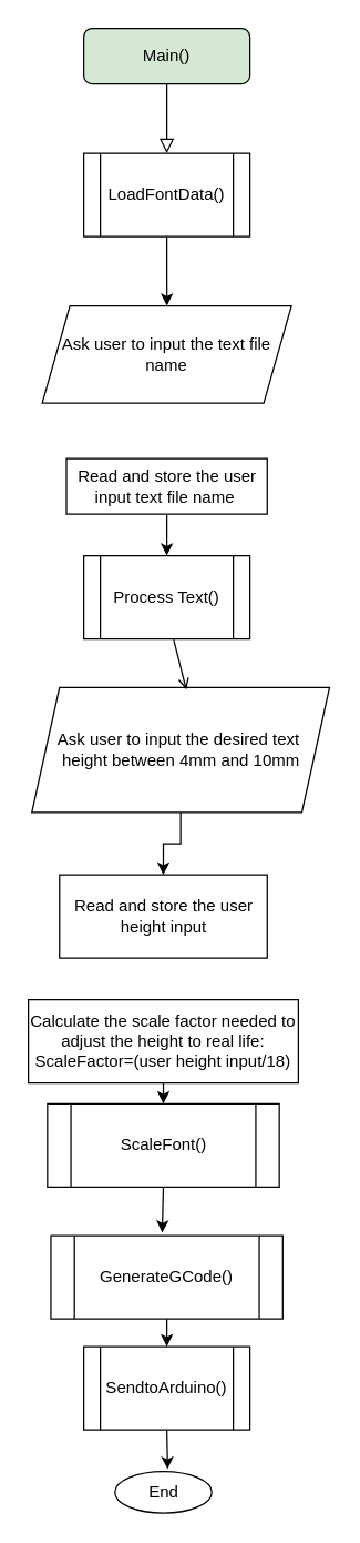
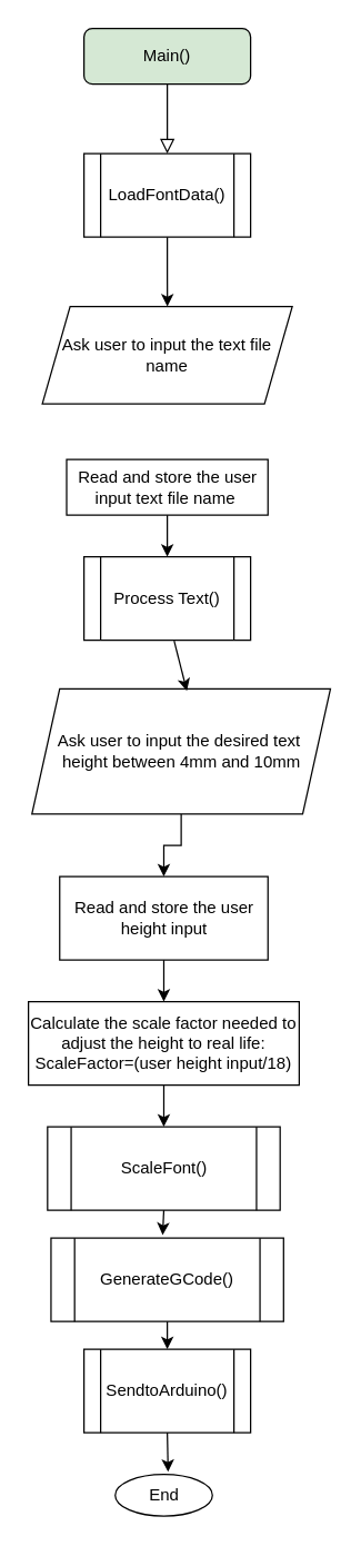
  <mxCell id="0" />
  <mxCell id="1" parent="0" />
  <mxCell id="2" value="" style="rounded=0;html=1;jettySize=auto;orthogonalLoop=1;fontSize=11;endArrow=block;endFill=0;endSize=8;strokeWidth=1;shadow=0;labelBackgroundColor=none;edgeStyle=orthogonalEdgeStyle;" parent="1" source="3" edge="1"><mxGeometry relative="1" as="geometry"><mxPoint x="120" y="110" as="targetPoint" /></mxGeometry></mxCell>
  <mxCell id="3" value="Main()" style="rounded=1;whiteSpace=wrap;html=1;fontSize=12;glass=0;strokeWidth=1;shadow=0;fillColor=#d5e8d4;" parent="1" vertex="1"><mxGeometry x="60" y="20" width="120" height="40" as="geometry" /></mxCell>
  <mxCell id="4" value="Read and store the user input text file name&amp;nbsp;" style="rounded=0;whiteSpace=wrap;html=1;fontSize=12;glass=0;strokeWidth=1;shadow=0;" parent="1" vertex="1"><mxGeometry x="47.5" y="330" width="145" height="40" as="geometry" /></mxCell>
  <mxCell id="5" style="edgeStyle=orthogonalEdgeStyle;rounded=0;orthogonalLoop=1;jettySize=auto;html=1;exitX=0.5;exitY=1;exitDx=0;exitDy=0;" parent="1" source="6" edge="1"><mxGeometry relative="1" as="geometry"><mxPoint x="120.069" y="220" as="targetPoint" /></mxGeometry></mxCell>
  <mxCell id="6" value="LoadFontData()" style="shape=process;whiteSpace=wrap;html=1;backgroundOutline=1;" parent="1" vertex="1"><mxGeometry x="60" y="110" width="120" height="60" as="geometry" /></mxCell>
  <mxCell id="7" value="Ask user to input the text file name" style="shape=parallelogram;perimeter=parallelogramPerimeter;whiteSpace=wrap;html=1;fixedSize=1;" parent="1" vertex="1"><mxGeometry x="30" y="220" width="180" height="70" as="geometry" /></mxCell>
  <mxCell id="8" style="edgeStyle=orthogonalEdgeStyle;rounded=0;orthogonalLoop=1;jettySize=auto;html=1;exitX=0.5;exitY=1;exitDx=0;exitDy=0;entryX=0.5;entryY=0;entryDx=0;entryDy=0;" parent="1" source="9" target="11" edge="1"><mxGeometry relative="1" as="geometry" /></mxCell>
  <mxCell id="9" value="Ask user to input the desired text&amp;nbsp; height between 4mm and 10mm" style="shape=parallelogram;perimeter=parallelogramPerimeter;whiteSpace=wrap;html=1;fixedSize=1;" parent="1" vertex="1"><mxGeometry x="22.5" y="495" width="215" height="90" as="geometry" /></mxCell>
+ <mxCell id="10" style="edgeStyle=orthogonalEdgeStyle;rounded=0;orthogonalLoop=1;jettySize=auto;html=1;exitX=0.5;exitY=1;exitDx=0;exitDy=0;entryX=0.5;entryY=0;entryDx=0;entryDy=0;" parent="1" source="11" target="13" edge="1"><mxGeometry relative="1" as="geometry" /></mxCell>
  <mxCell id="11" value="Read and store the user height input" style="rounded=0;whiteSpace=wrap;html=1;" parent="1" vertex="1"><mxGeometry x="42.5" y="630" width="150" height="60" as="geometry" /></mxCell>
  <mxCell id="12" style="edgeStyle=orthogonalEdgeStyle;rounded=0;orthogonalLoop=1;jettySize=auto;html=1;exitX=0.5;exitY=1;exitDx=0;exitDy=0;entryX=0.5;entryY=0;entryDx=0;entryDy=0;" parent="1" source="13" target="14" edge="1"><mxGeometry relative="1" as="geometry" /></mxCell>
  <mxCell id="13" value="Calculate the scale factor needed to adjust the height to real life:&lt;div&gt;ScaleFactor=(user height input/18)&lt;/div&gt;" style="rounded=0;whiteSpace=wrap;html=1;" parent="1" vertex="1"><mxGeometry x="20" y="720" width="195" height="60" as="geometry" /></mxCell>
- <mxCell id="14" value="ScaleFont()" style="shape=process;whiteSpace=wrap;html=1;backgroundOutline=1;" parent="1" vertex="1"><mxGeometry x="33.75" y="795" width="167.5" height="60" as="geometry" /></mxCell>
+ <mxCell id="14" value="ScaleFont()" style="shape=process;whiteSpace=wrap;html=1;backgroundOutline=1;" parent="1" vertex="1"><mxGeometry x="33.75" y="810" width="167.5" height="60" as="geometry" /></mxCell>
  <mxCell id="15" value="SendtoArduino()" style="shape=process;whiteSpace=wrap;html=1;backgroundOutline=1;" parent="1" vertex="1"><mxGeometry x="60" y="970" width="120" height="60" as="geometry" /></mxCell>
  <mxCell id="16" value="GenerateGCode()" style="shape=process;whiteSpace=wrap;html=1;backgroundOutline=1;" parent="1" vertex="1"><mxGeometry x="36.25" y="890" width="167.5" height="60" as="geometry" /></mxCell>
  <mxCell id="17" value="Process Text()" style="shape=process;whiteSpace=wrap;html=1;backgroundOutline=1;" parent="1" vertex="1"><mxGeometry x="60" y="400" width="120" height="60" as="geometry" /></mxCell>
  <mxCell id="18" value="" style="endArrow=classic;html=1;rounded=0;exitX=0.5;exitY=1;exitDx=0;exitDy=0;entryX=0.5;entryY=0;entryDx=0;entryDy=0;" parent="1" source="4" target="17" edge="1"><mxGeometry width="50" height="50" relative="1" as="geometry"><mxPoint x="200" y="420" as="sourcePoint" /><mxPoint x="250" y="370" as="targetPoint" /></mxGeometry></mxCell>
  <mxCell id="19" value="End" style="ellipse;whiteSpace=wrap;html=1;" parent="1" vertex="1"><mxGeometry x="82.5" y="1060" width="70" height="30" as="geometry" /></mxCell>
  <mxCell id="20" value="" style="endArrow=classic;html=1;rounded=0;exitX=0.5;exitY=1;exitDx=0;exitDy=0;entryX=0.544;entryY=-0.06;entryDx=0;entryDy=0;entryPerimeter=0;" parent="1" source="15" target="19" edge="1"><mxGeometry width="50" height="50" relative="1" as="geometry"><mxPoint x="180" y="1040" as="sourcePoint" /><mxPoint x="230" y="990" as="targetPoint" /></mxGeometry></mxCell>
  <mxCell id="21" value="" style="endArrow=classic;html=1;rounded=0;exitX=0.5;exitY=1;exitDx=0;exitDy=0;entryX=0.5;entryY=0;entryDx=0;entryDy=0;" parent="1" source="16" target="15" edge="1"><mxGeometry width="50" height="50" relative="1" as="geometry"><mxPoint x="180" y="1040" as="sourcePoint" /><mxPoint x="230" y="990" as="targetPoint" /></mxGeometry></mxCell>
  <mxCell id="22" value="" style="endArrow=classic;html=1;rounded=0;exitX=0.5;exitY=1;exitDx=0;exitDy=0;entryX=0.48;entryY=-0.036;entryDx=0;entryDy=0;entryPerimeter=0;" parent="1" source="14" target="16" edge="1"><mxGeometry width="50" height="50" relative="1" as="geometry"><mxPoint x="180" y="840" as="sourcePoint" /><mxPoint x="230" y="790" as="targetPoint" /></mxGeometry></mxCell>
- <mxCell id="23" value="" style="endArrow=open;html=1;rounded=0;entryX=0.519;entryY=0.017;entryDx=0;entryDy=0;entryPerimeter=0;exitX=0.541;exitY=1.007;exitDx=0;exitDy=0;exitPerimeter=0;" parent="1" source="17" target="9" edge="1"><mxGeometry width="50" height="50" relative="1" as="geometry"><mxPoint x="192.5" y="460" as="sourcePoint" /><mxPoint x="242.5" y="410" as="targetPoint" /></mxGeometry></mxCell>
+ <mxCell id="23" value="" style="endArrow=classic;html=1;rounded=0;entryX=0.519;entryY=0.017;entryDx=0;entryDy=0;entryPerimeter=0;exitX=0.541;exitY=1.007;exitDx=0;exitDy=0;exitPerimeter=0;" parent="1" source="17" target="9" edge="1"><mxGeometry width="50" height="50" relative="1" as="geometry"><mxPoint x="192.5" y="460" as="sourcePoint" /><mxPoint x="242.5" y="410" as="targetPoint" /></mxGeometry></mxCell>
